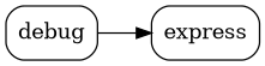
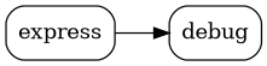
  digraph {
    rankdir=LR
    node [shape=box style=rounded]
    express
    debug
-   debug -> express [style=solid]
+   express -> debug [style=solid]
  }
